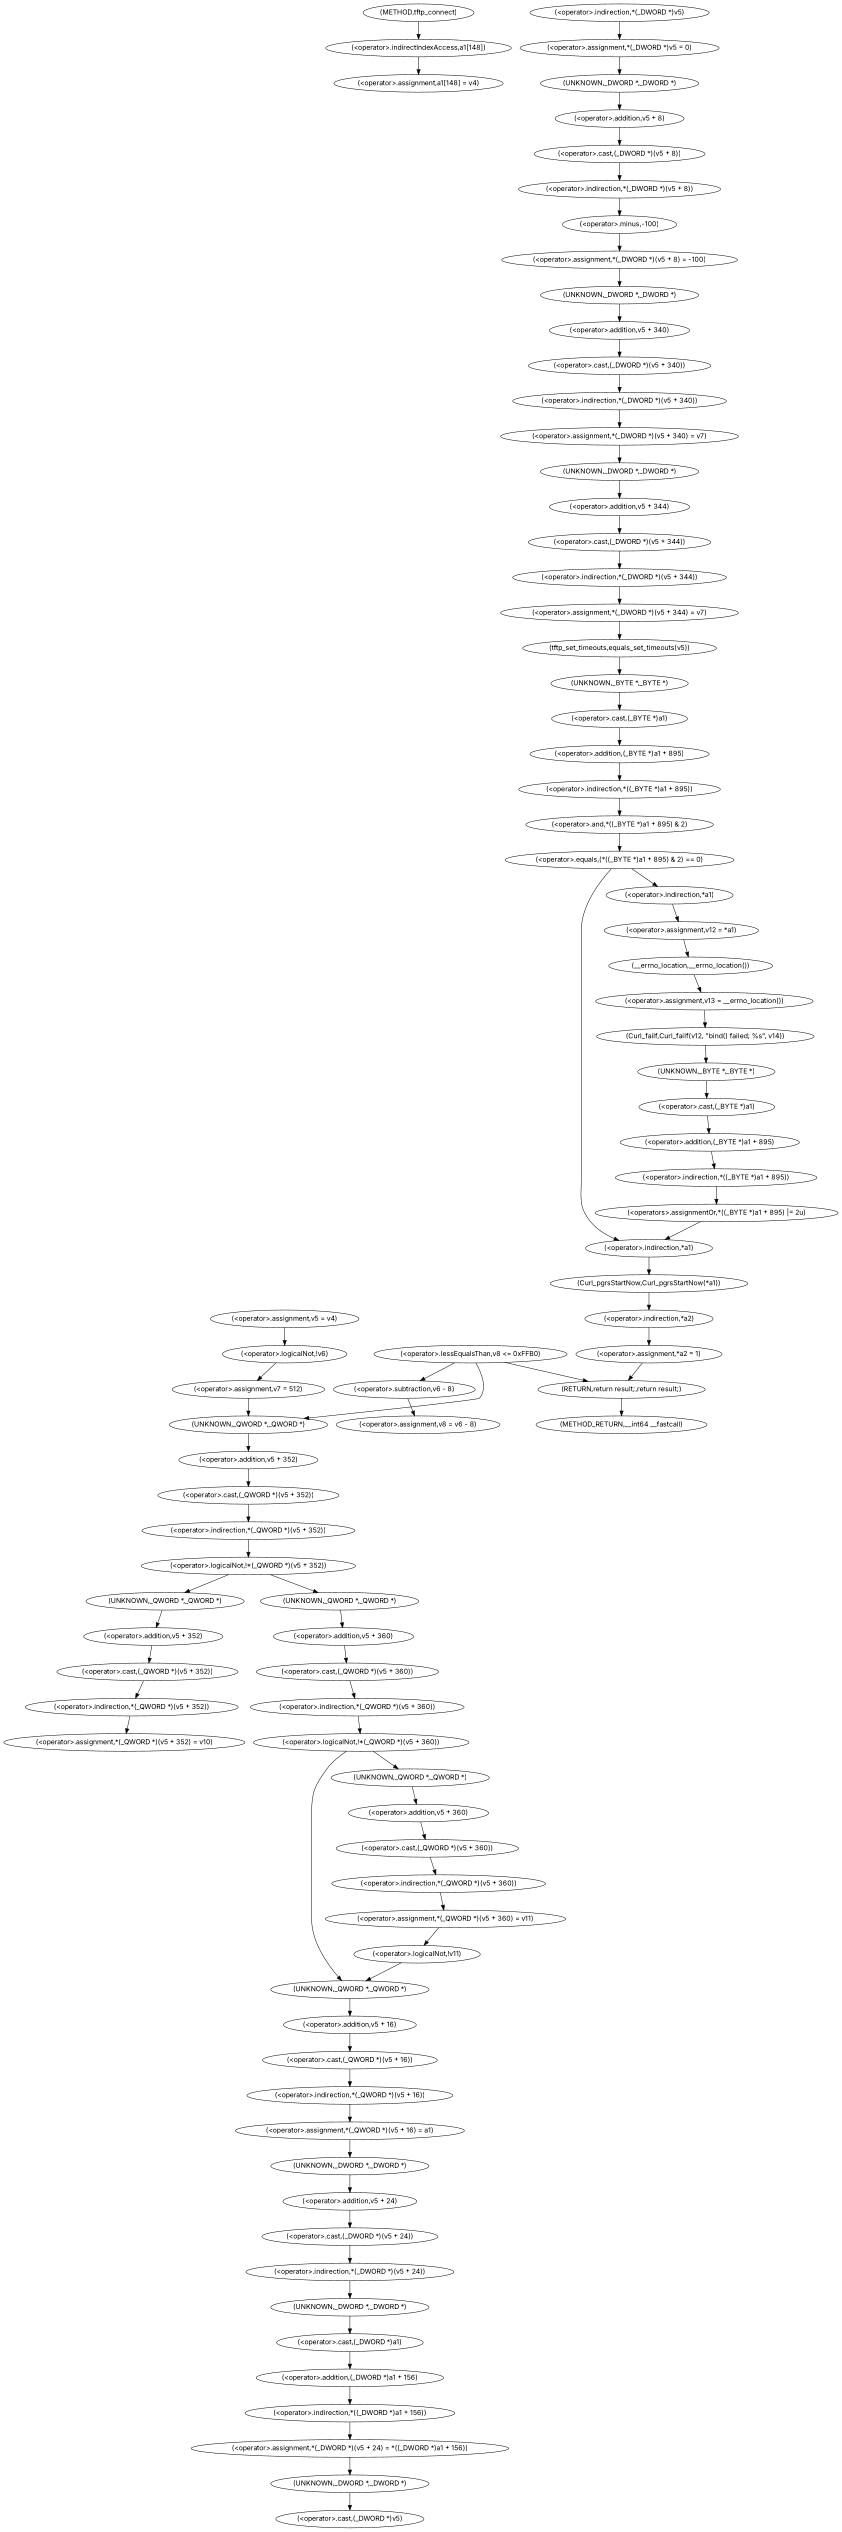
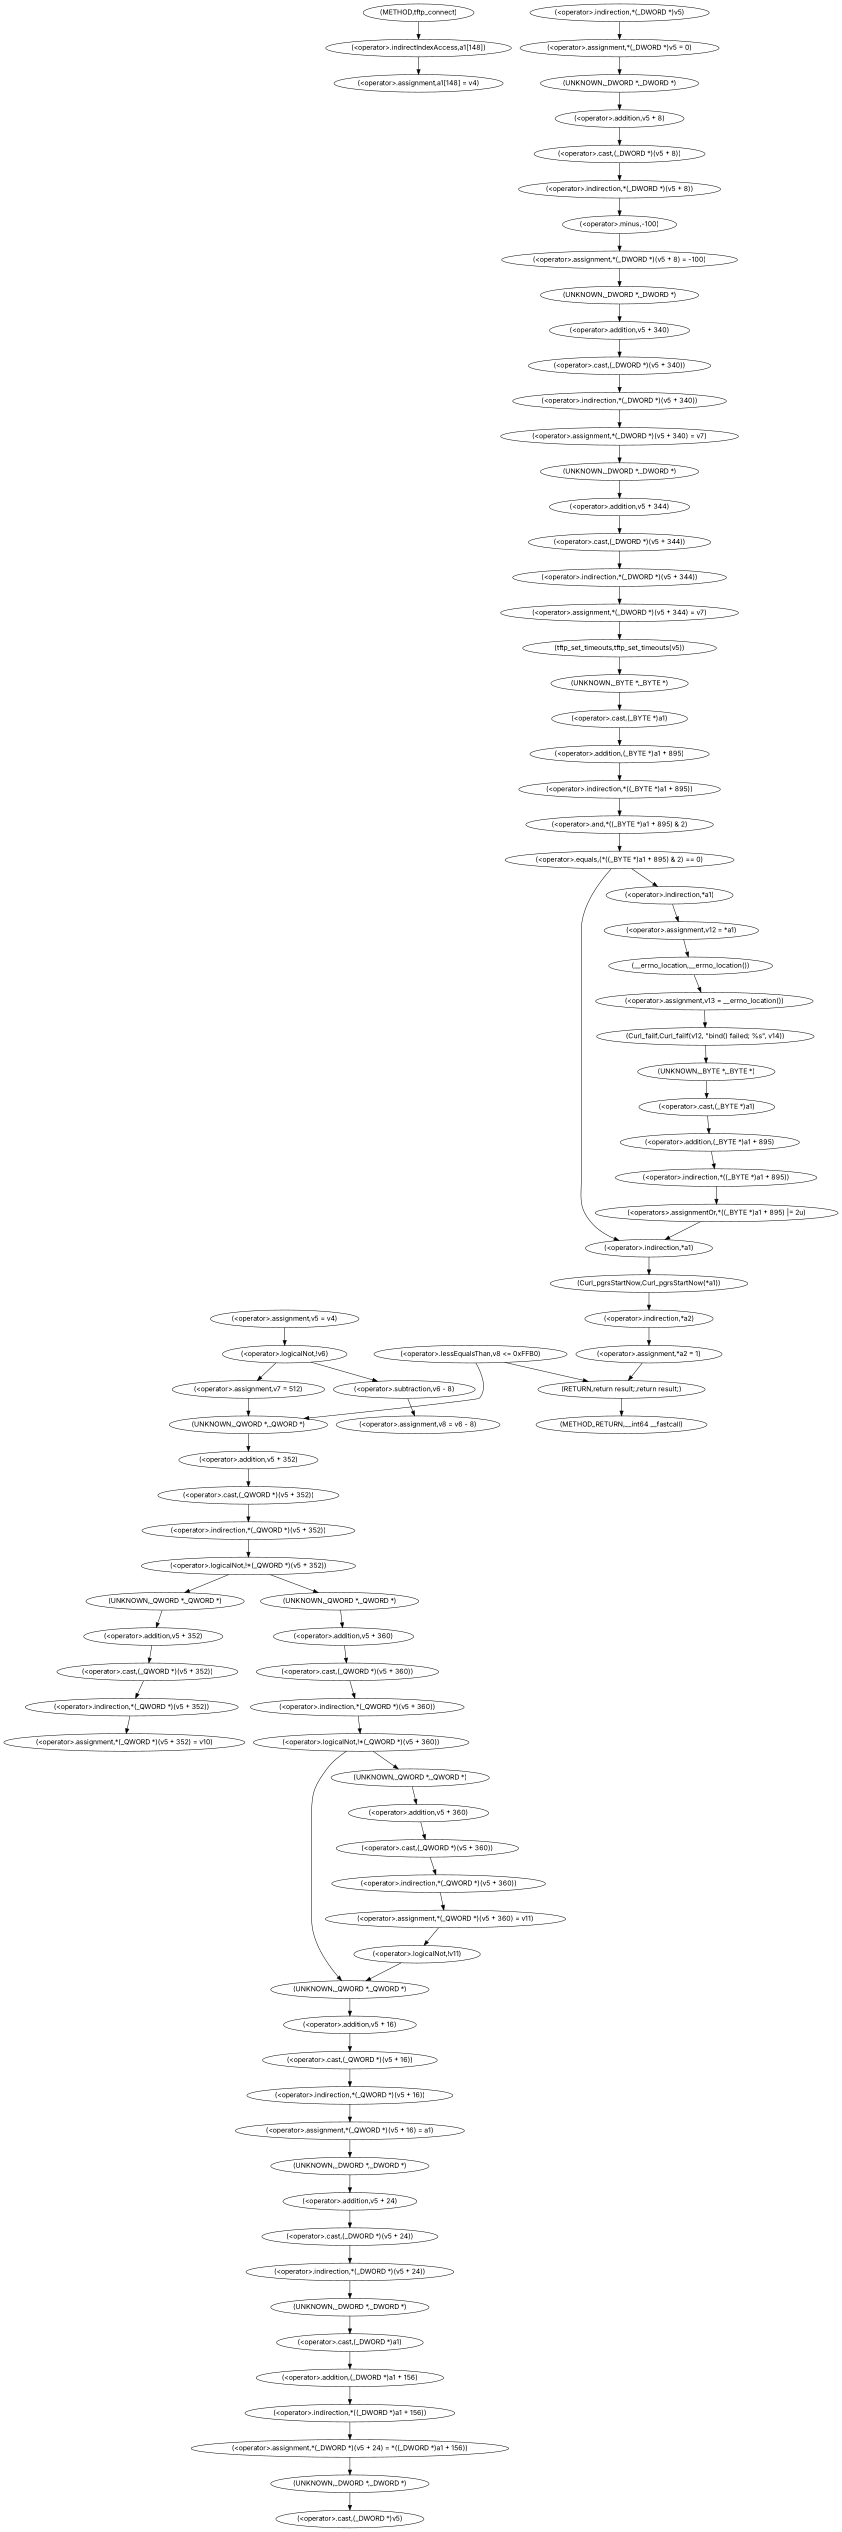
  digraph {
    fontname=Inter
    node [fontname=Inter]
    edge [fontname=Inter]
    n1 [label="(<operator>.assignment,a1[148] = v4)"]
    n2 [label="(<operator>.indirectIndexAccess,a1[148])"]
    n3 [label="(<operator>.assignment,v5 = v4)"]
    n4 [label="(<operator>.logicalNot,!v6)"]
    n5 [label="(<operator>.assignment,v7 = 512)"]
    n6 [label="(<operator>.subtraction,v6 - 8)"]
    n7 [label="(UNKNOWN,_QWORD *,_QWORD *)"]
    n8 [label="(<operator>.assignment,v8 = v6 - 8)"]
    n9 [label="(<operator>.addition,v5 + 352)"]
    n10 [label="(<operator>.lessEqualsThan,v8 <= 0xFFB0)"]
    n11 [label="(RETURN,return result;,return result;)"]
    n12 [label="(METHOD_RETURN,__int64 __fastcall)"]
    n13 [label="(<operator>.logicalNot,!*(_QWORD *)(v5 + 352))"]
    n14 [label="(UNKNOWN,_QWORD *,_QWORD *)"]
    n15 [label="(UNKNOWN,_QWORD *,_QWORD *)"]
    n16 [label="(<operator>.addition,v5 + 352)"]
    n17 [label="(<operator>.addition,v5 + 360)"]
    n18 [label="(<operator>.indirection,*(_QWORD *)(v5 + 352))"]
    n19 [label="(<operator>.cast,(_QWORD *)(v5 + 352))"]
    n20 [label="(<operator>.assignment,*(_QWORD *)(v5 + 352) = v10)"]
    n21 [label="(<operator>.indirection,*(_QWORD *)(v5 + 352))"]
    n22 [label="(<operator>.cast,(_QWORD *)(v5 + 352))"]
    n23 [label="(<operator>.logicalNot,!*(_QWORD *)(v5 + 360))"]
    n24 [label="(UNKNOWN,_QWORD *,_QWORD *)"]
    n25 [label="(UNKNOWN,_QWORD *,_QWORD *)"]
    n26 [label="(<operator>.addition,v5 + 360)"]
    n27 [label="(<operator>.addition,v5 + 16)"]
    n28 [label="(<operator>.indirection,*(_QWORD *)(v5 + 360))"]
    n29 [label="(<operator>.cast,(_QWORD *)(v5 + 360))"]
    n30 [label="(<operator>.assignment,*(_QWORD *)(v5 + 360) = v11)"]
    n31 [label="(<operator>.logicalNot,!v11)"]
    n32 [label="(<operator>.indirection,*(_QWORD *)(v5 + 360))"]
    n33 [label="(<operator>.cast,(_QWORD *)(v5 + 360))"]
    n34 [label="(<operator>.assignment,*(_QWORD *)(v5 + 16) = a1)"]
    n35 [label="(UNKNOWN,_DWORD *,_DWORD *)"]
    n36 [label="(<operator>.addition,v5 + 24)"]
    n37 [label="(<operator>.indirection,*(_QWORD *)(v5 + 16))"]
    n38 [label="(<operator>.cast,(_QWORD *)(v5 + 16))"]
    n39 [label="(<operator>.assignment,*(_DWORD *)(v5 + 24) = *((_DWORD *)a1 + 156))"]
    n40 [label="(UNKNOWN,_DWORD *,_DWORD *)"]
    n41 [label="(<operator>.cast,(_DWORD *)v5)"]
    n42 [label="(<operator>.indirection,*(_DWORD *)(v5 + 24))"]
    n43 [label="(UNKNOWN,_DWORD *,_DWORD *)"]
    n44 [label="(<operator>.cast,(_DWORD *)a1)"]
    n45 [label="(<operator>.cast,(_DWORD *)(v5 + 24))"]
    n46 [label="(<operator>.indirection,*((_DWORD *)a1 + 156))"]
    n47 [label="(<operator>.addition,(_DWORD *)a1 + 156)"]
    n48 [label="(<operator>.assignment,*(_DWORD *)v5 = 0)"]
    n49 [label="(UNKNOWN,_DWORD *,_DWORD *)"]
    n50 [label="(<operator>.addition,v5 + 8)"]
    n51 [label="(<operator>.indirection,*(_DWORD *)v5)"]
    n52 [label="(<operator>.assignment,*(_DWORD *)(v5 + 8) = -100)"]
    n53 [label="(UNKNOWN,_DWORD *,_DWORD *)"]
    n54 [label="(<operator>.addition,v5 + 340)"]
    n55 [label="(<operator>.indirection,*(_DWORD *)(v5 + 8))"]
    n56 [label="(<operator>.minus,-100)"]
    n57 [label="(<operator>.cast,(_DWORD *)(v5 + 8))"]
    n58 [label="(<operator>.assignment,*(_DWORD *)(v5 + 340) = v7)"]
    n59 [label="(UNKNOWN,_DWORD *,_DWORD *)"]
    n60 [label="(<operator>.addition,v5 + 344)"]
    n61 [label="(<operator>.indirection,*(_DWORD *)(v5 + 340))"]
    n62 [label="(<operator>.cast,(_DWORD *)(v5 + 340))"]
    n63 [label="(<operator>.assignment,*(_DWORD *)(v5 + 344) = v7)"]
-   n64 [label="(tftp_set_timeouts,equals_set_timeouts(v5))"]
+   n64 [label="(tftp_set_timeouts,tftp_set_timeouts(v5))"]
    n65 [label="(UNKNOWN,_BYTE *,_BYTE *)"]
    n66 [label="(<operator>.indirection,*(_DWORD *)(v5 + 344))"]
    n67 [label="(<operator>.cast,(_DWORD *)(v5 + 344))"]
    n68 [label="(<operator>.cast,(_BYTE *)a1)"]
    n69 [label="(<operator>.equals,(*((_BYTE *)a1 + 895) & 2) == 0)"]
    n70 [label="(<operator>.indirection,*a1)"]
    n71 [label="(<operator>.indirection,*a1)"]
    n72 [label="(<operator>.assignment,v12 = *a1)"]
    n73 [label="(Curl_pgrsStartNow,Curl_pgrsStartNow(*a1))"]
    n74 [label="(<operator>.and,*((_BYTE *)a1 + 895) & 2)"]
    n75 [label="(<operator>.indirection,*((_BYTE *)a1 + 895))"]
    n76 [label="(<operator>.addition,(_BYTE *)a1 + 895)"]
    n77 [label="(__errno_location,__errno_location())"]
    n78 [label="(<operator>.assignment,v13 = __errno_location())"]
    n79 [label="(Curl_failf,Curl_failf(v12, \"bind() failed; %s\", v14))"]
    n80 [label="(UNKNOWN,_BYTE *,_BYTE *)"]
    n81 [label="(<operator>.cast,(_BYTE *)a1)"]
    n82 [label="(<operators>.assignmentOr,*((_BYTE *)a1 + 895) |= 2u)"]
    n83 [label="(<operator>.indirection,*((_BYTE *)a1 + 895))"]
    n84 [label="(<operator>.addition,(_BYTE *)a1 + 895)"]
    n85 [label="(<operator>.indirection,*a2)"]
    n86 [label="(<operator>.assignment,*a2 = 1)"]
    n87 [label="(METHOD,tftp_connect)"]
    n2 -> n1
    n3 -> n4
    n4 -> n5
-   n10 -> n6
+   n4 -> n6
    n5 -> n7
    n6 -> n8
    n7 -> n9
    n9 -> n19
    n10 -> n7
    n10 -> n11
    n11 -> n12
    n13 -> n14
    n13 -> n15
    n14 -> n16
    n15 -> n17
    n16 -> n22
    n17 -> n29
    n18 -> n13
    n19 -> n18
    n21 -> n20
    n22 -> n21
    n23 -> n24
    n23 -> n25
    n24 -> n26
    n25 -> n27
    n26 -> n33
    n27 -> n38
    n28 -> n23
    n29 -> n28
    n30 -> n31
    n31 -> n25
    n32 -> n30
    n33 -> n32
    n34 -> n35
    n35 -> n36
    n36 -> n45
    n37 -> n34
    n38 -> n37
    n39 -> n40
    n40 -> n41
    n42 -> n43
    n43 -> n44
    n44 -> n47
    n45 -> n42
    n46 -> n39
    n47 -> n46
    n48 -> n49
    n49 -> n50
    n50 -> n57
    n51 -> n48
    n52 -> n53
    n53 -> n54
    n54 -> n62
    n55 -> n56
    n56 -> n52
    n57 -> n55
    n58 -> n59
    n59 -> n60
    n60 -> n67
    n61 -> n58
    n62 -> n61
    n63 -> n64
    n64 -> n65
    n65 -> n68
    n66 -> n63
    n67 -> n66
    n68 -> n76
    n69 -> n70
    n69 -> n71
    n70 -> n72
    n71 -> n73
    n72 -> n77
    n73 -> n85
    n74 -> n69
    n75 -> n74
    n76 -> n75
    n77 -> n78
    n78 -> n79
    n79 -> n80
    n80 -> n81
    n81 -> n84
    n82 -> n71
    n83 -> n82
    n84 -> n83
    n85 -> n86
    n86 -> n11
    n87 -> n2
  }
